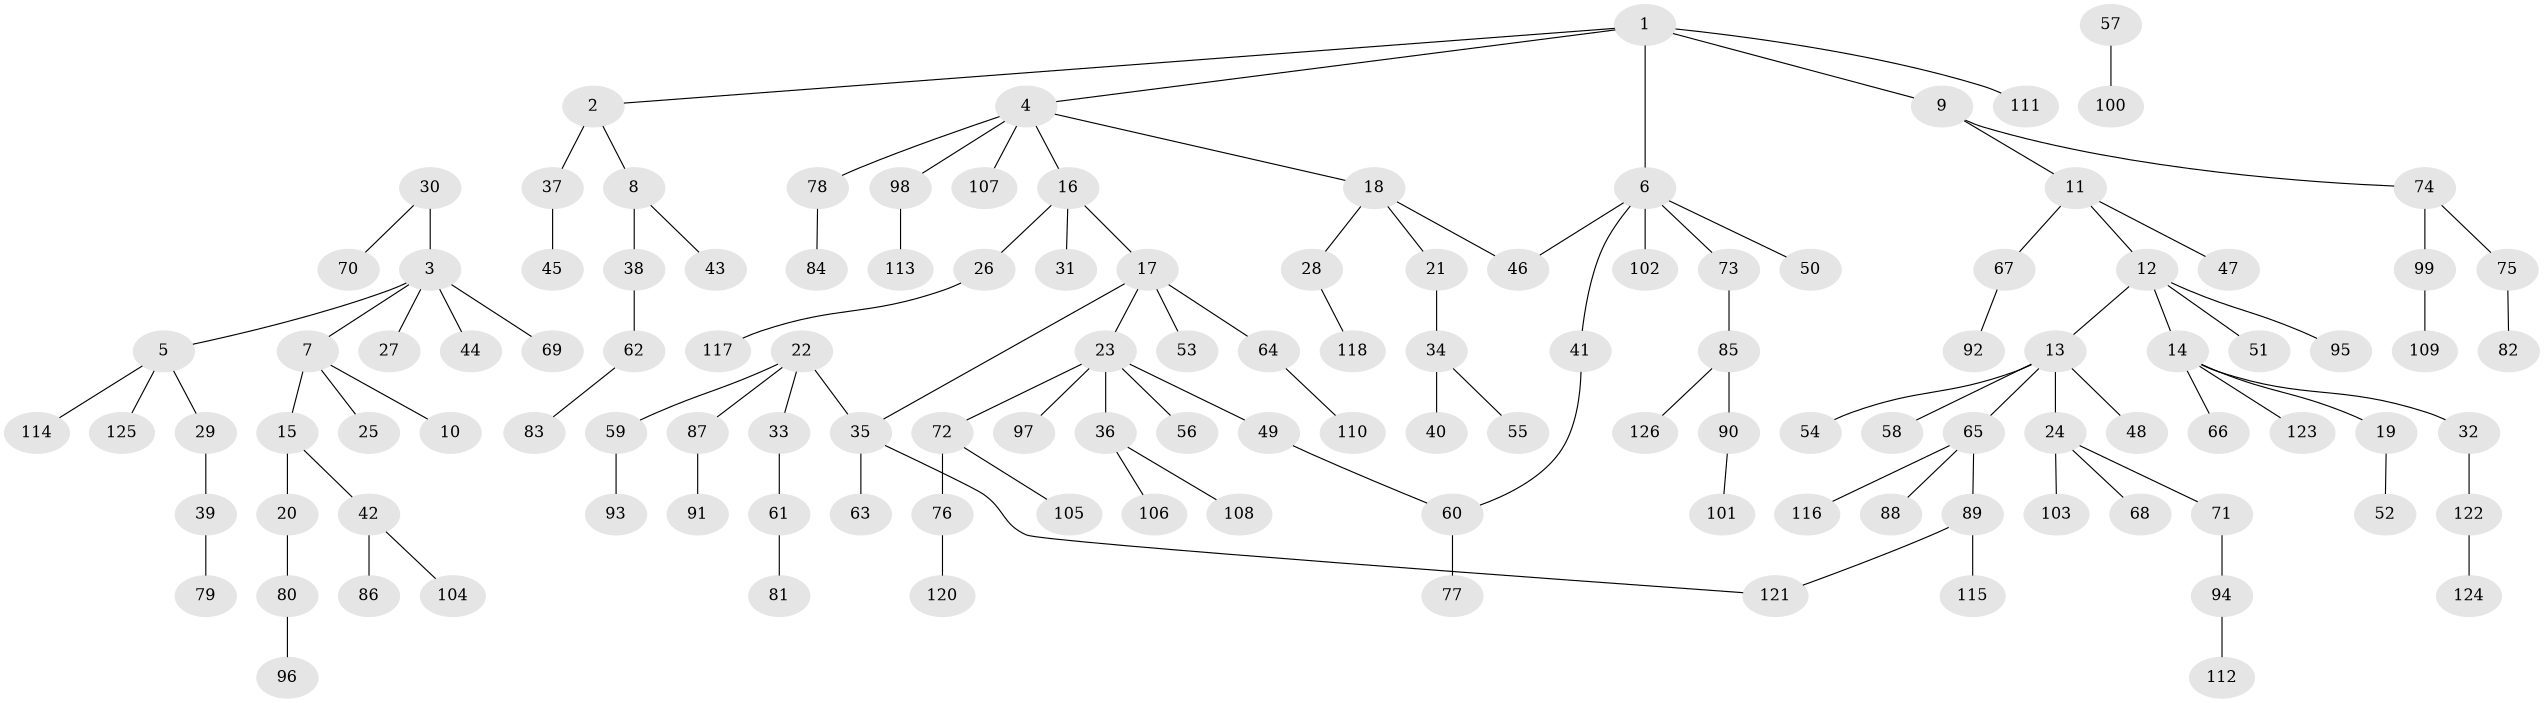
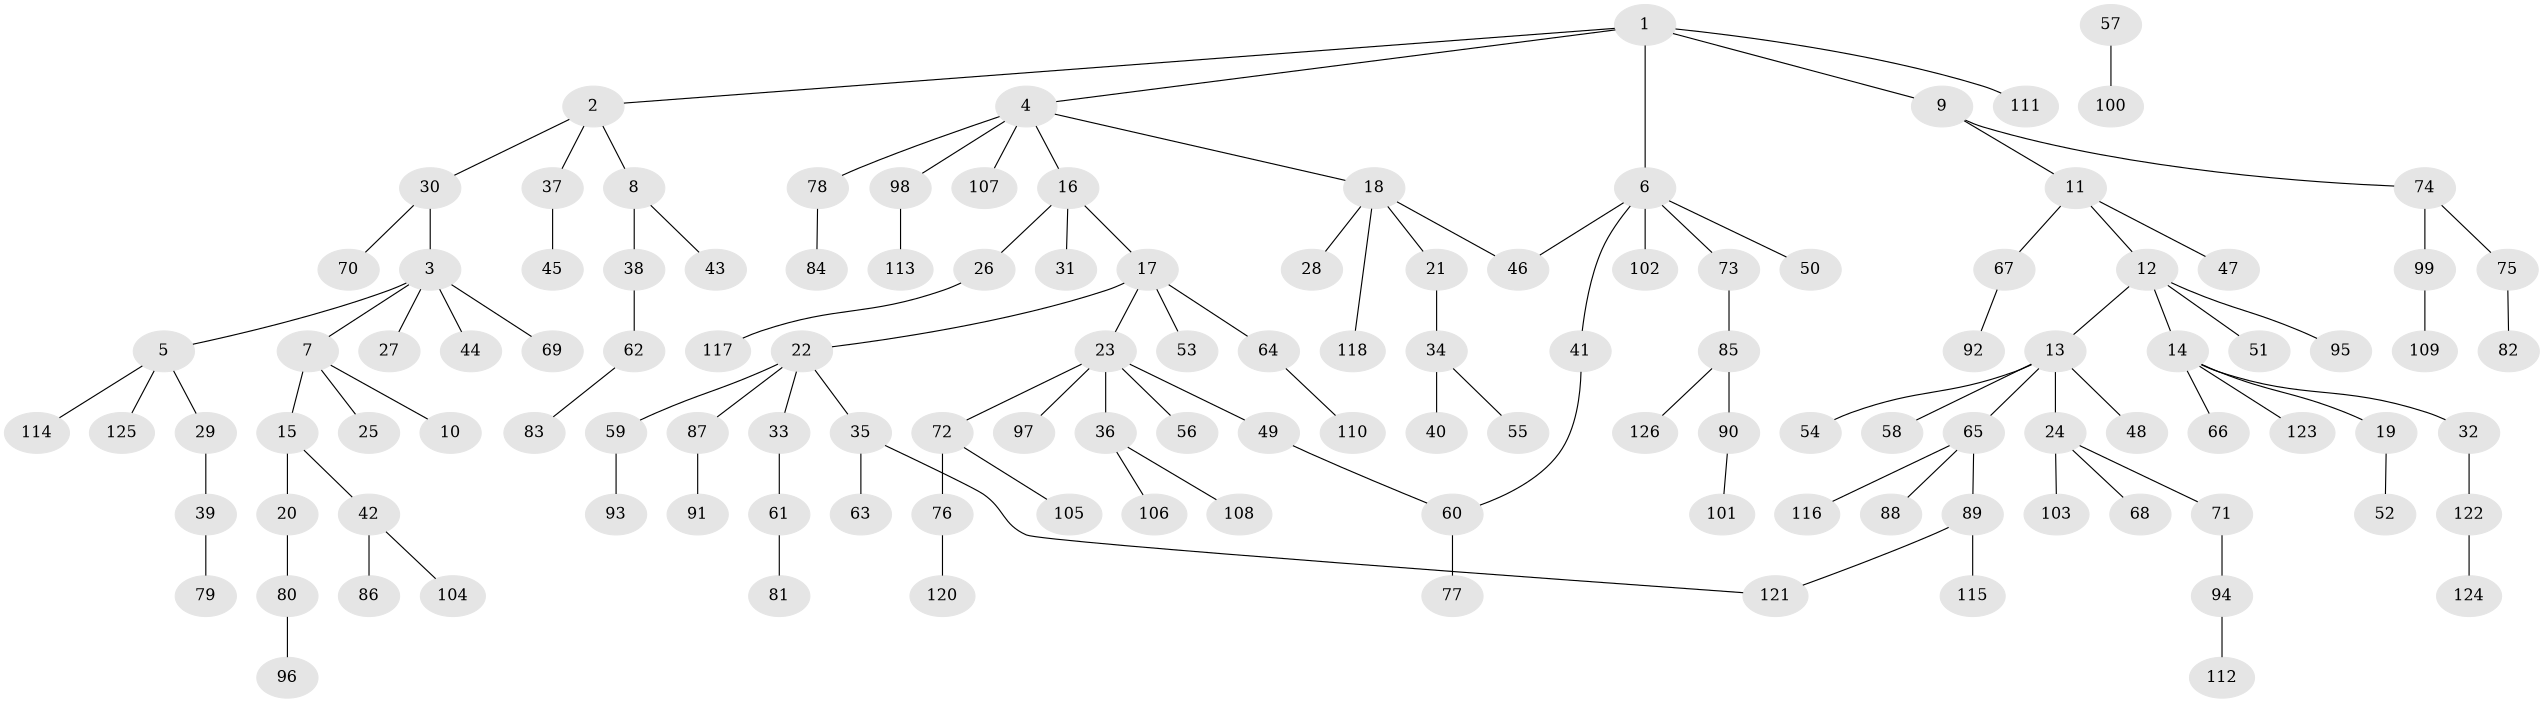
  graph {
    node [color=gray90 style=filled]
    1
    2
    4
    6
    9
    111
    8
    30
    37
    16
    18
    78
    98
    107
    41
    46
    50
    73
    102
    11
    74
    3
    5
    7
    27
    44
    69
    38
    43
    70
    45
    29
    114
    125
    10
    15
    25
    17
    26
    31
    21
    28
    118
    84
    113
    39
    60
    85
    20
    42
    62
    12
    47
    67
    75
    99
    13
    14
    51
    95
    92
    24
    48
    54
    58
    65
    19
    32
    66
    123
    68
    71
    103
    88
    89
    116
    52
    122
    80
    86
    104
    22
    23
    53
    64
    117
    33
    35
    59
    87
    36
    49
    56
    72
    97
    110
    34
    96
    40
    55
    61
    63
    121
    93
    91
    106
    108
    76
    105
    94
    79
    124
    81
    57
    100
    83
    77
    115
    112
    120
    90
    126
    82
    109
    101
    1 -- 2
    1 -- 4
    1 -- 6
    1 -- 9
    1 -- 111
    2 -- 8
+   2 -- 30
    2 -- 37
    4 -- 16
    4 -- 18
    4 -- 78
    4 -- 98
    4 -- 107
    6 -- 41
    6 -- 46
    6 -- 50
    6 -- 73
    6 -- 102
    9 -- 11
    9 -- 74
    8 -- 38
    8 -- 43
    30 -- 3
    30 -- 70
    37 -- 45
    16 -- 17
    16 -- 26
    16 -- 31
    18 -- 46
    18 -- 21
    18 -- 28
-   28 -- 118
+   18 -- 118
    78 -- 84
    98 -- 113
    41 -- 60
    73 -- 85
    11 -- 12
    11 -- 47
    11 -- 67
    74 -- 75
    74 -- 99
    3 -- 5
    3 -- 7
    3 -- 27
    3 -- 44
    3 -- 69
    5 -- 29
    5 -- 114
    5 -- 125
    7 -- 10
    7 -- 15
    7 -- 25
    38 -- 62
    29 -- 39
    15 -- 20
    15 -- 42
-   17 -- 35
+   17 -- 22
    17 -- 23
    17 -- 53
    17 -- 64
    26 -- 117
    21 -- 34
    39 -- 79
    60 -- 77
    85 -- 90
    85 -- 126
    20 -- 80
    42 -- 86
    42 -- 104
    62 -- 83
    12 -- 13
    12 -- 14
    12 -- 51
    12 -- 95
    67 -- 92
    75 -- 82
    99 -- 109
    13 -- 24
    13 -- 48
    13 -- 54
    13 -- 58
    13 -- 65
    14 -- 19
    14 -- 32
    14 -- 66
    14 -- 123
    24 -- 68
    24 -- 71
    24 -- 103
    65 -- 88
    65 -- 89
    65 -- 116
    19 -- 52
    32 -- 122
    71 -- 94
    89 -- 121
    89 -- 115
    122 -- 124
    80 -- 96
    22 -- 33
    22 -- 35
    22 -- 59
    22 -- 87
    23 -- 36
    23 -- 49
    23 -- 56
    23 -- 72
    23 -- 97
    64 -- 110
    33 -- 61
    35 -- 63
    35 -- 121
    59 -- 93
    87 -- 91
    36 -- 106
    36 -- 108
    49 -- 60
    72 -- 76
    72 -- 105
    34 -- 40
    34 -- 55
    61 -- 81
    76 -- 120
    94 -- 112
    57 -- 100
    90 -- 101
  }
